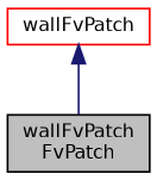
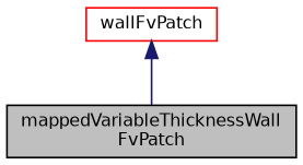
  digraph {
    node [fontname=Helvetica fontsize=10 shape=record]
-   n1 [color=black fillcolor=grey75 fontcolor=black height=0.2 label="wallFvPatch\lFvPatch" style=filled width=0.4]
+   n1 [color=black fillcolor=grey75 fontcolor=black height=0.2 label="mappedVariableThicknessWall\lFvPatch" style=filled width=0.4]
    n2 [color=red height=0.2 label=wallFvPatch width=0.4]
    n2 -> n1 [color=midnightblue dir=back fontname=Helvetica fontsize=10 labelfontname=Helvetica labelfontsize=10 style=solid]
  }
